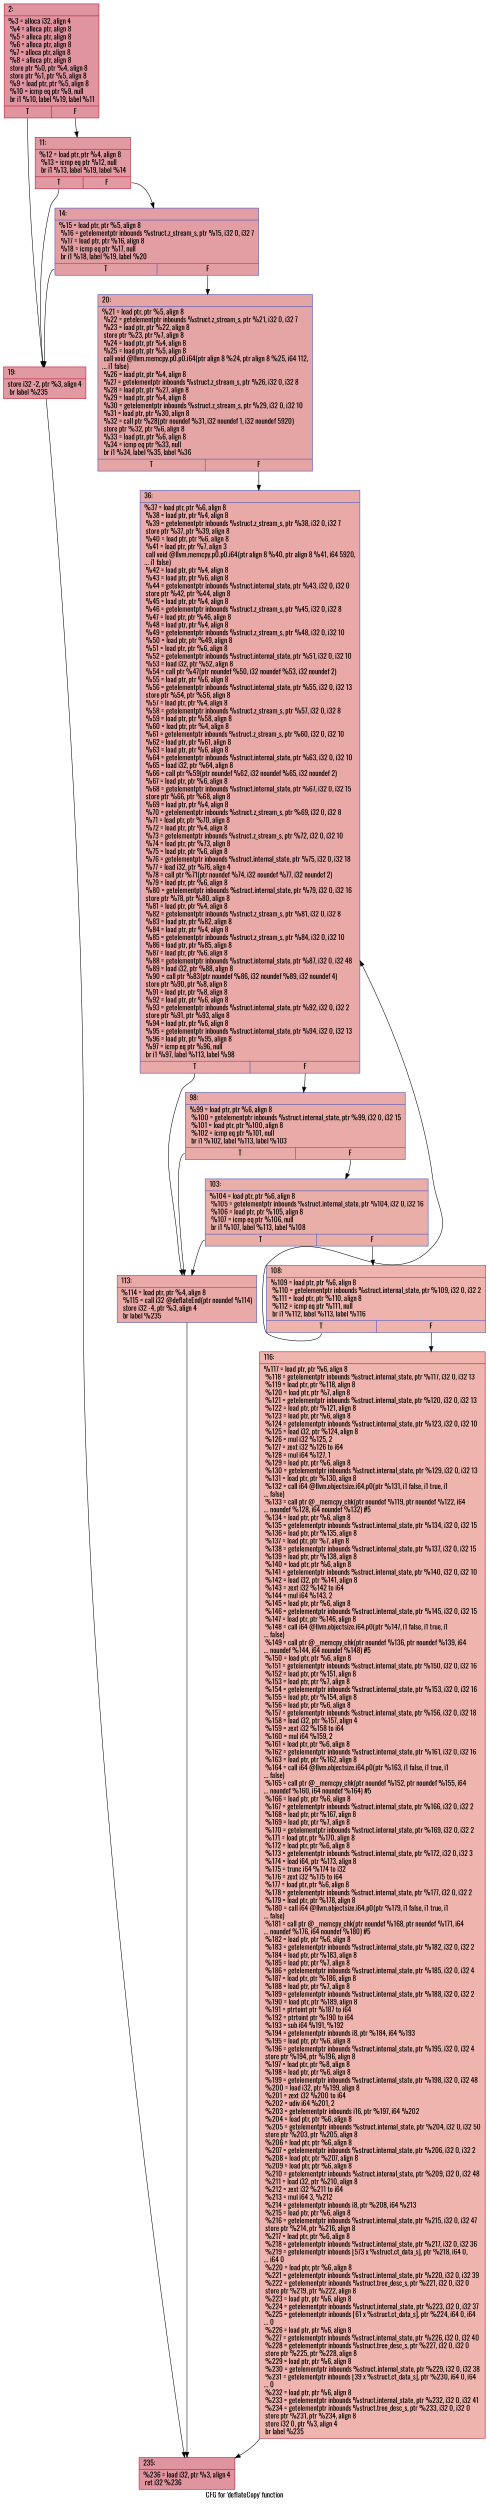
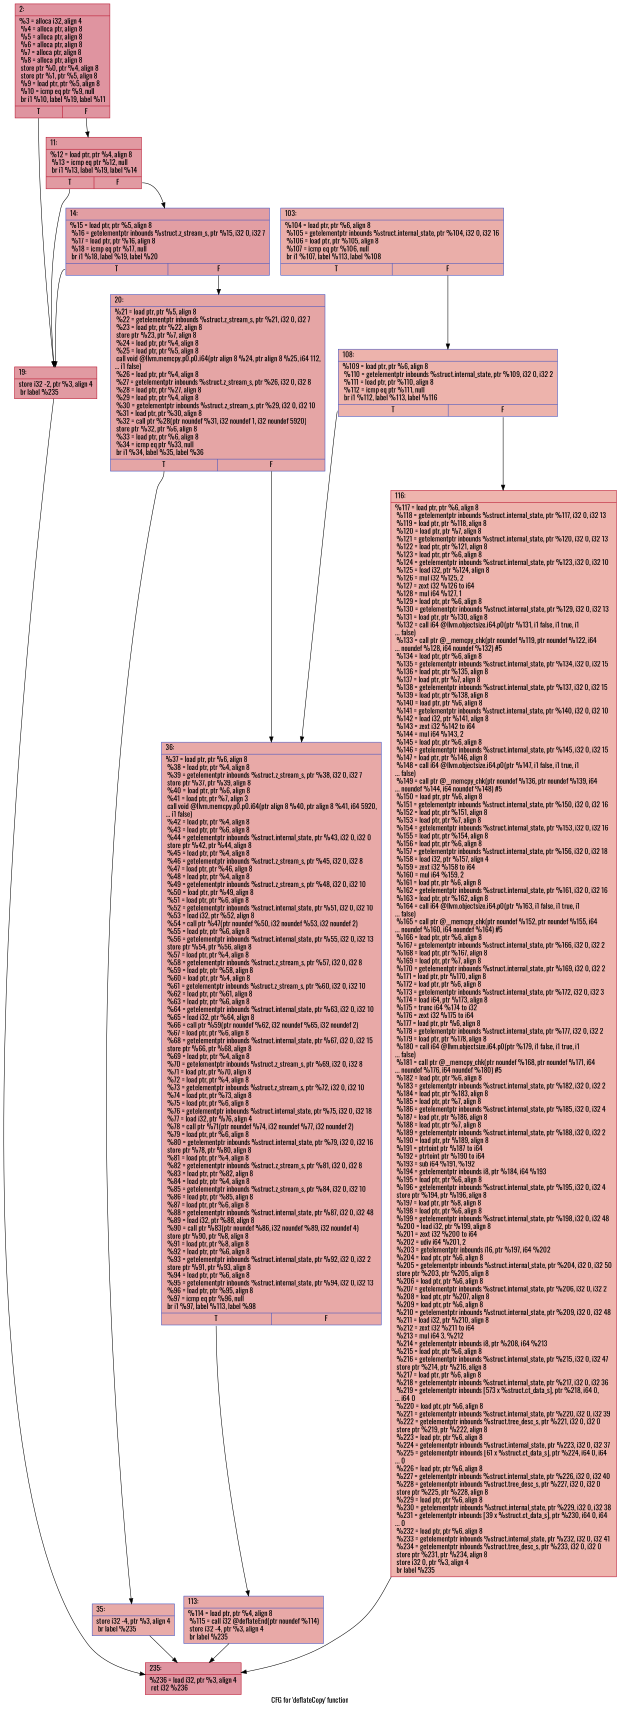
  digraph {
    fontname=Oswald
    label="CFG for 'deflateCopy' function"
    node [color="#3d50c3ff" fillcolor="#b70d2870" fontname=Oswald shape=record style=filled]
    edge [fontname=Oswald tailport=s0]
    n1 [color="#b70d28ff" label="{2:\l|  %3 = alloca i32, align 4\l  %4 = alloca ptr, align 8\l  %5 = alloca ptr, align 8\l  %6 = alloca ptr, align 8\l  %7 = alloca ptr, align 8\l  %8 = alloca ptr, align 8\l  store ptr %0, ptr %4, align 8\l  store ptr %1, ptr %5, align 8\l  %9 = load ptr, ptr %5, align 8\l  %10 = icmp eq ptr %9, null\l  br i1 %10, label %19, label %11\l|{<s0>T|<s1>F}}"]
    n2 [color="#b70d28ff" fillcolor="#bb1b2c70" label="{19:\l|  store i32 -2, ptr %3, align 4\l  br label %235\l}"]
    n3 [color="#b70d28ff" fillcolor="#bb1b2c70" label="{11:\l|  %12 = load ptr, ptr %4, align 8\l  %13 = icmp eq ptr %12, null\l  br i1 %13, label %19, label %14\l|{<s0>T|<s1>F}}"]
    n4 [color="#b70d28ff" label="{235:\l|  %236 = load i32, ptr %3, align 4\l  ret i32 %236\l}"]
    n5 [fillcolor="#be242e70" label="{14:\l|  %15 = load ptr, ptr %5, align 8\l  %16 = getelementptr inbounds %struct.z_stream_s, ptr %15, i32 0, i32 7\l  %17 = load ptr, ptr %16, align 8\l  %18 = icmp eq ptr %17, null\l  br i1 %18, label %19, label %20\l|{<s0>T|<s1>F}}"]
    n6 [fillcolor="#c5333470" label="{20:\l|  %21 = load ptr, ptr %5, align 8\l  %22 = getelementptr inbounds %struct.z_stream_s, ptr %21, i32 0, i32 7\l  %23 = load ptr, ptr %22, align 8\l  store ptr %23, ptr %7, align 8\l  %24 = load ptr, ptr %4, align 8\l  %25 = load ptr, ptr %5, align 8\l  call void @llvm.memcpy.p0.p0.i64(ptr align 8 %24, ptr align 8 %25, i64 112,\l... i1 false)\l  %26 = load ptr, ptr %4, align 8\l  %27 = getelementptr inbounds %struct.z_stream_s, ptr %26, i32 0, i32 8\l  %28 = load ptr, ptr %27, align 8\l  %29 = load ptr, ptr %4, align 8\l  %30 = getelementptr inbounds %struct.z_stream_s, ptr %29, i32 0, i32 10\l  %31 = load ptr, ptr %30, align 8\l  %32 = call ptr %28(ptr noundef %31, i32 noundef 1, i32 noundef 5920)\l  store ptr %32, ptr %6, align 8\l  %33 = load ptr, ptr %6, align 8\l  %34 = icmp eq ptr %33, null\l  br i1 %34, label %35, label %36\l|{<s0>T|<s1>F}}"]
+   n7 [fillcolor="#cc403a70" label="{35:\l|  store i32 -4, ptr %3, align 4\l  br label %235\l}"]
    n8 [fillcolor="#ca3b3770" label="{36:\l|  %37 = load ptr, ptr %6, align 8\l  %38 = load ptr, ptr %4, align 8\l  %39 = getelementptr inbounds %struct.z_stream_s, ptr %38, i32 0, i32 7\l  store ptr %37, ptr %39, align 8\l  %40 = load ptr, ptr %6, align 8\l  %41 = load ptr, ptr %7, align 3\l  call void @llvm.memcpy.p0.p0.i64(ptr align 8 %40, ptr align 8 %41, i64 5920,\l... i1 false)\l  %42 = load ptr, ptr %4, align 8\l  %43 = load ptr, ptr %6, align 8\l  %44 = getelementptr inbounds %struct.internal_state, ptr %43, i32 0, i32 0\l  store ptr %42, ptr %44, align 8\l  %45 = load ptr, ptr %4, align 8\l  %46 = getelementptr inbounds %struct.z_stream_s, ptr %45, i32 0, i32 8\l  %47 = load ptr, ptr %46, align 8\l  %48 = load ptr, ptr %4, align 8\l  %49 = getelementptr inbounds %struct.z_stream_s, ptr %48, i32 0, i32 10\l  %50 = load ptr, ptr %49, align 8\l  %51 = load ptr, ptr %6, align 8\l  %52 = getelementptr inbounds %struct.internal_state, ptr %51, i32 0, i32 10\l  %53 = load i32, ptr %52, align 8\l  %54 = call ptr %47(ptr noundef %50, i32 noundef %53, i32 noundef 2)\l  %55 = load ptr, ptr %6, align 8\l  %56 = getelementptr inbounds %struct.internal_state, ptr %55, i32 0, i32 13\l  store ptr %54, ptr %56, align 8\l  %57 = load ptr, ptr %4, align 8\l  %58 = getelementptr inbounds %struct.z_stream_s, ptr %57, i32 0, i32 8\l  %59 = load ptr, ptr %58, align 8\l  %60 = load ptr, ptr %4, align 8\l  %61 = getelementptr inbounds %struct.z_stream_s, ptr %60, i32 0, i32 10\l  %62 = load ptr, ptr %61, align 8\l  %63 = load ptr, ptr %6, align 8\l  %64 = getelementptr inbounds %struct.internal_state, ptr %63, i32 0, i32 10\l  %65 = load i32, ptr %64, align 8\l  %66 = call ptr %59(ptr noundef %62, i32 noundef %65, i32 noundef 2)\l  %67 = load ptr, ptr %6, align 8\l  %68 = getelementptr inbounds %struct.internal_state, ptr %67, i32 0, i32 15\l  store ptr %66, ptr %68, align 8\l  %69 = load ptr, ptr %4, align 8\l  %70 = getelementptr inbounds %struct.z_stream_s, ptr %69, i32 0, i32 8\l  %71 = load ptr, ptr %70, align 8\l  %72 = load ptr, ptr %4, align 8\l  %73 = getelementptr inbounds %struct.z_stream_s, ptr %72, i32 0, i32 10\l  %74 = load ptr, ptr %73, align 8\l  %75 = load ptr, ptr %6, align 8\l  %76 = getelementptr inbounds %struct.internal_state, ptr %75, i32 0, i32 18\l  %77 = load i32, ptr %76, align 4\l  %78 = call ptr %71(ptr noundef %74, i32 noundef %77, i32 noundef 2)\l  %79 = load ptr, ptr %6, align 8\l  %80 = getelementptr inbounds %struct.internal_state, ptr %79, i32 0, i32 16\l  store ptr %78, ptr %80, align 8\l  %81 = load ptr, ptr %4, align 8\l  %82 = getelementptr inbounds %struct.z_stream_s, ptr %81, i32 0, i32 8\l  %83 = load ptr, ptr %82, align 8\l  %84 = load ptr, ptr %4, align 8\l  %85 = getelementptr inbounds %struct.z_stream_s, ptr %84, i32 0, i32 10\l  %86 = load ptr, ptr %85, align 8\l  %87 = load ptr, ptr %6, align 8\l  %88 = getelementptr inbounds %struct.internal_state, ptr %87, i32 0, i32 48\l  %89 = load i32, ptr %88, align 8\l  %90 = call ptr %83(ptr noundef %86, i32 noundef %89, i32 noundef 4)\l  store ptr %90, ptr %8, align 8\l  %91 = load ptr, ptr %8, align 8\l  %92 = load ptr, ptr %6, align 8\l  %93 = getelementptr inbounds %struct.internal_state, ptr %92, i32 0, i32 2\l  store ptr %91, ptr %93, align 8\l  %94 = load ptr, ptr %6, align 8\l  %95 = getelementptr inbounds %struct.internal_state, ptr %94, i32 0, i32 13\l  %96 = load ptr, ptr %95, align 8\l  %97 = icmp eq ptr %96, null\l  br i1 %97, label %113, label %98\l|{<s0>T|<s1>F}}"]
    n9 [fillcolor="#ca3b3770" label="{113:\l|  %114 = load ptr, ptr %4, align 8\l  %115 = call i32 @deflateEnd(ptr noundef %114)\l  store i32 -4, ptr %3, align 4\l  br label %235\l}"]
-   n10 [fillcolor="#cc403a70" label="{98:\l|  %99 = load ptr, ptr %6, align 8\l  %100 = getelementptr inbounds %struct.internal_state, ptr %99, i32 0, i32 15\l  %101 = load ptr, ptr %100, align 8\l  %102 = icmp eq ptr %101, null\l  br i1 %102, label %113, label %103\l|{<s0>T|<s1>F}}"]
    n11 [fillcolor="#d0473d70" label="{103:\l|  %104 = load ptr, ptr %6, align 8\l  %105 = getelementptr inbounds %struct.internal_state, ptr %104, i32 0, i32 16\l  %106 = load ptr, ptr %105, align 8\l  %107 = icmp eq ptr %106, null\l  br i1 %107, label %113, label %108\l|{<s0>T|<s1>F}}"]
    n12 [fillcolor="#d6524470" label="{108:\l|  %109 = load ptr, ptr %6, align 8\l  %110 = getelementptr inbounds %struct.internal_state, ptr %109, i32 0, i32 2\l  %111 = load ptr, ptr %110, align 8\l  %112 = icmp eq ptr %111, null\l  br i1 %112, label %113, label %116\l|{<s0>T|<s1>F}}"]
    n13 [color="#b70d28ff" fillcolor="#d8564670" label="{116:\l|  %117 = load ptr, ptr %6, align 8\l  %118 = getelementptr inbounds %struct.internal_state, ptr %117, i32 0, i32 13\l  %119 = load ptr, ptr %118, align 8\l  %120 = load ptr, ptr %7, align 8\l  %121 = getelementptr inbounds %struct.internal_state, ptr %120, i32 0, i32 13\l  %122 = load ptr, ptr %121, align 8\l  %123 = load ptr, ptr %6, align 8\l  %124 = getelementptr inbounds %struct.internal_state, ptr %123, i32 0, i32 10\l  %125 = load i32, ptr %124, align 8\l  %126 = mul i32 %125, 2\l  %127 = zext i32 %126 to i64\l  %128 = mul i64 %127, 1\l  %129 = load ptr, ptr %6, align 8\l  %130 = getelementptr inbounds %struct.internal_state, ptr %129, i32 0, i32 13\l  %131 = load ptr, ptr %130, align 8\l  %132 = call i64 @llvm.objectsize.i64.p0(ptr %131, i1 false, i1 true, i1\l... false)\l  %133 = call ptr @__memcpy_chk(ptr noundef %119, ptr noundef %122, i64\l... noundef %128, i64 noundef %132) #5\l  %134 = load ptr, ptr %6, align 8\l  %135 = getelementptr inbounds %struct.internal_state, ptr %134, i32 0, i32 15\l  %136 = load ptr, ptr %135, align 8\l  %137 = load ptr, ptr %7, align 8\l  %138 = getelementptr inbounds %struct.internal_state, ptr %137, i32 0, i32 15\l  %139 = load ptr, ptr %138, align 8\l  %140 = load ptr, ptr %6, align 8\l  %141 = getelementptr inbounds %struct.internal_state, ptr %140, i32 0, i32 10\l  %142 = load i32, ptr %141, align 8\l  %143 = zext i32 %142 to i64\l  %144 = mul i64 %143, 2\l  %145 = load ptr, ptr %6, align 8\l  %146 = getelementptr inbounds %struct.internal_state, ptr %145, i32 0, i32 15\l  %147 = load ptr, ptr %146, align 8\l  %148 = call i64 @llvm.objectsize.i64.p0(ptr %147, i1 false, i1 true, i1\l... false)\l  %149 = call ptr @__memcpy_chk(ptr noundef %136, ptr noundef %139, i64\l... noundef %144, i64 noundef %148) #5\l  %150 = load ptr, ptr %6, align 8\l  %151 = getelementptr inbounds %struct.internal_state, ptr %150, i32 0, i32 16\l  %152 = load ptr, ptr %151, align 8\l  %153 = load ptr, ptr %7, align 8\l  %154 = getelementptr inbounds %struct.internal_state, ptr %153, i32 0, i32 16\l  %155 = load ptr, ptr %154, align 8\l  %156 = load ptr, ptr %6, align 8\l  %157 = getelementptr inbounds %struct.internal_state, ptr %156, i32 0, i32 18\l  %158 = load i32, ptr %157, align 4\l  %159 = zext i32 %158 to i64\l  %160 = mul i64 %159, 2\l  %161 = load ptr, ptr %6, align 8\l  %162 = getelementptr inbounds %struct.internal_state, ptr %161, i32 0, i32 16\l  %163 = load ptr, ptr %162, align 8\l  %164 = call i64 @llvm.objectsize.i64.p0(ptr %163, i1 false, i1 true, i1\l... false)\l  %165 = call ptr @__memcpy_chk(ptr noundef %152, ptr noundef %155, i64\l... noundef %160, i64 noundef %164) #5\l  %166 = load ptr, ptr %6, align 8\l  %167 = getelementptr inbounds %struct.internal_state, ptr %166, i32 0, i32 2\l  %168 = load ptr, ptr %167, align 8\l  %169 = load ptr, ptr %7, align 8\l  %170 = getelementptr inbounds %struct.internal_state, ptr %169, i32 0, i32 2\l  %171 = load ptr, ptr %170, align 8\l  %172 = load ptr, ptr %6, align 8\l  %173 = getelementptr inbounds %struct.internal_state, ptr %172, i32 0, i32 3\l  %174 = load i64, ptr %173, align 8\l  %175 = trunc i64 %174 to i32\l  %176 = zext i32 %175 to i64\l  %177 = load ptr, ptr %6, align 8\l  %178 = getelementptr inbounds %struct.internal_state, ptr %177, i32 0, i32 2\l  %179 = load ptr, ptr %178, align 8\l  %180 = call i64 @llvm.objectsize.i64.p0(ptr %179, i1 false, i1 true, i1\l... false)\l  %181 = call ptr @__memcpy_chk(ptr noundef %168, ptr noundef %171, i64\l... noundef %176, i64 noundef %180) #5\l  %182 = load ptr, ptr %6, align 8\l  %183 = getelementptr inbounds %struct.internal_state, ptr %182, i32 0, i32 2\l  %184 = load ptr, ptr %183, align 8\l  %185 = load ptr, ptr %7, align 8\l  %186 = getelementptr inbounds %struct.internal_state, ptr %185, i32 0, i32 4\l  %187 = load ptr, ptr %186, align 8\l  %188 = load ptr, ptr %7, align 8\l  %189 = getelementptr inbounds %struct.internal_state, ptr %188, i32 0, i32 2\l  %190 = load ptr, ptr %189, align 8\l  %191 = ptrtoint ptr %187 to i64\l  %192 = ptrtoint ptr %190 to i64\l  %193 = sub i64 %191, %192\l  %194 = getelementptr inbounds i8, ptr %184, i64 %193\l  %195 = load ptr, ptr %6, align 8\l  %196 = getelementptr inbounds %struct.internal_state, ptr %195, i32 0, i32 4\l  store ptr %194, ptr %196, align 8\l  %197 = load ptr, ptr %8, align 8\l  %198 = load ptr, ptr %6, align 8\l  %199 = getelementptr inbounds %struct.internal_state, ptr %198, i32 0, i32 48\l  %200 = load i32, ptr %199, align 8\l  %201 = zext i32 %200 to i64\l  %202 = udiv i64 %201, 2\l  %203 = getelementptr inbounds i16, ptr %197, i64 %202\l  %204 = load ptr, ptr %6, align 8\l  %205 = getelementptr inbounds %struct.internal_state, ptr %204, i32 0, i32 50\l  store ptr %203, ptr %205, align 8\l  %206 = load ptr, ptr %6, align 8\l  %207 = getelementptr inbounds %struct.internal_state, ptr %206, i32 0, i32 2\l  %208 = load ptr, ptr %207, align 8\l  %209 = load ptr, ptr %6, align 8\l  %210 = getelementptr inbounds %struct.internal_state, ptr %209, i32 0, i32 48\l  %211 = load i32, ptr %210, align 8\l  %212 = zext i32 %211 to i64\l  %213 = mul i64 3, %212\l  %214 = getelementptr inbounds i8, ptr %208, i64 %213\l  %215 = load ptr, ptr %6, align 8\l  %216 = getelementptr inbounds %struct.internal_state, ptr %215, i32 0, i32 47\l  store ptr %214, ptr %216, align 8\l  %217 = load ptr, ptr %6, align 8\l  %218 = getelementptr inbounds %struct.internal_state, ptr %217, i32 0, i32 36\l  %219 = getelementptr inbounds [573 x %struct.ct_data_s], ptr %218, i64 0,\l... i64 0\l  %220 = load ptr, ptr %6, align 8\l  %221 = getelementptr inbounds %struct.internal_state, ptr %220, i32 0, i32 39\l  %222 = getelementptr inbounds %struct.tree_desc_s, ptr %221, i32 0, i32 0\l  store ptr %219, ptr %222, align 8\l  %223 = load ptr, ptr %6, align 8\l  %224 = getelementptr inbounds %struct.internal_state, ptr %223, i32 0, i32 37\l  %225 = getelementptr inbounds [61 x %struct.ct_data_s], ptr %224, i64 0, i64\l... 0\l  %226 = load ptr, ptr %6, align 8\l  %227 = getelementptr inbounds %struct.internal_state, ptr %226, i32 0, i32 40\l  %228 = getelementptr inbounds %struct.tree_desc_s, ptr %227, i32 0, i32 0\l  store ptr %225, ptr %228, align 8\l  %229 = load ptr, ptr %6, align 8\l  %230 = getelementptr inbounds %struct.internal_state, ptr %229, i32 0, i32 38\l  %231 = getelementptr inbounds [39 x %struct.ct_data_s], ptr %230, i64 0, i64\l... 0\l  %232 = load ptr, ptr %6, align 8\l  %233 = getelementptr inbounds %struct.internal_state, ptr %232, i32 0, i32 41\l  %234 = getelementptr inbounds %struct.tree_desc_s, ptr %233, i32 0, i32 0\l  store ptr %231, ptr %234, align 8\l  store i32 0, ptr %3, align 4\l  br label %235\l}"]
    n1 -> n2
    n1 -> n3 [tailport=s1]
    n2 -> n4
    n3 -> n2
    n3 -> n5 [tailport=s1]
    n5 -> n2
    n5 -> n6 [tailport=s1]
+   n6 -> n7
    n6 -> n8 [tailport=s1]
+   n7 -> n4
    n8 -> n9
-   n8 -> n10 [tailport=s1]
    n9 -> n4
-   n10 -> n9
-   n10 -> n11 [tailport=s1]
-   n11 -> n9
    n11 -> n12 [tailport=s1]
    n12 -> n8
    n12 -> n13 [tailport=s1]
    n13 -> n4
  }
